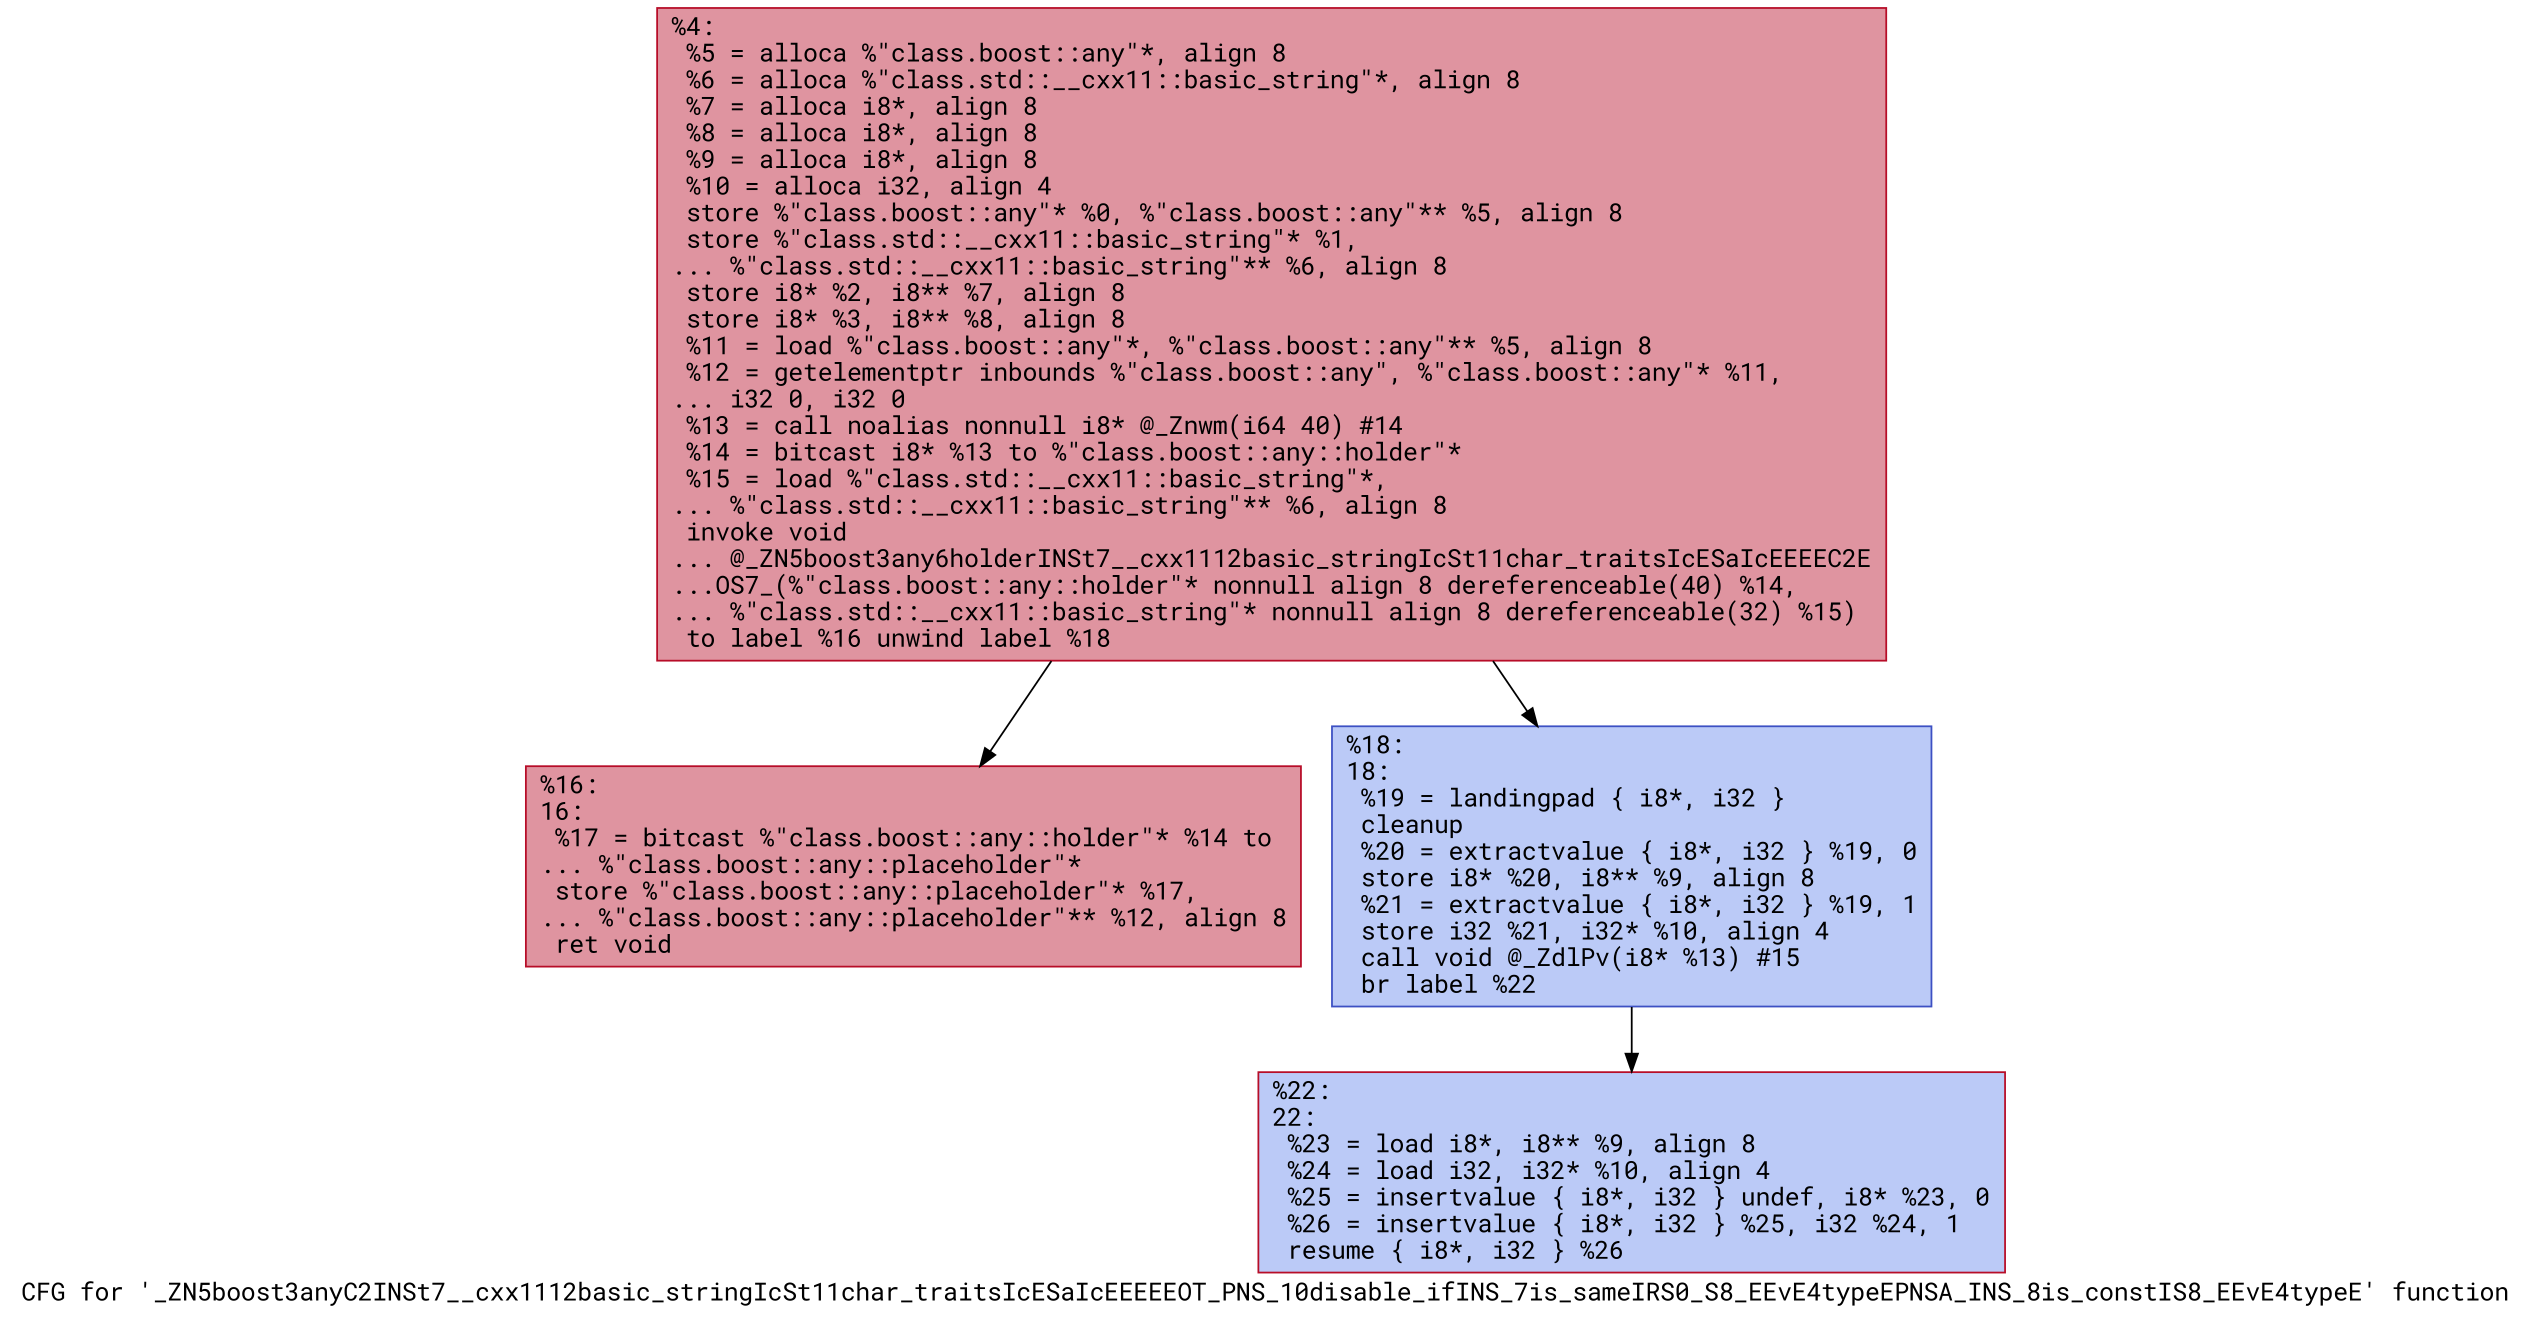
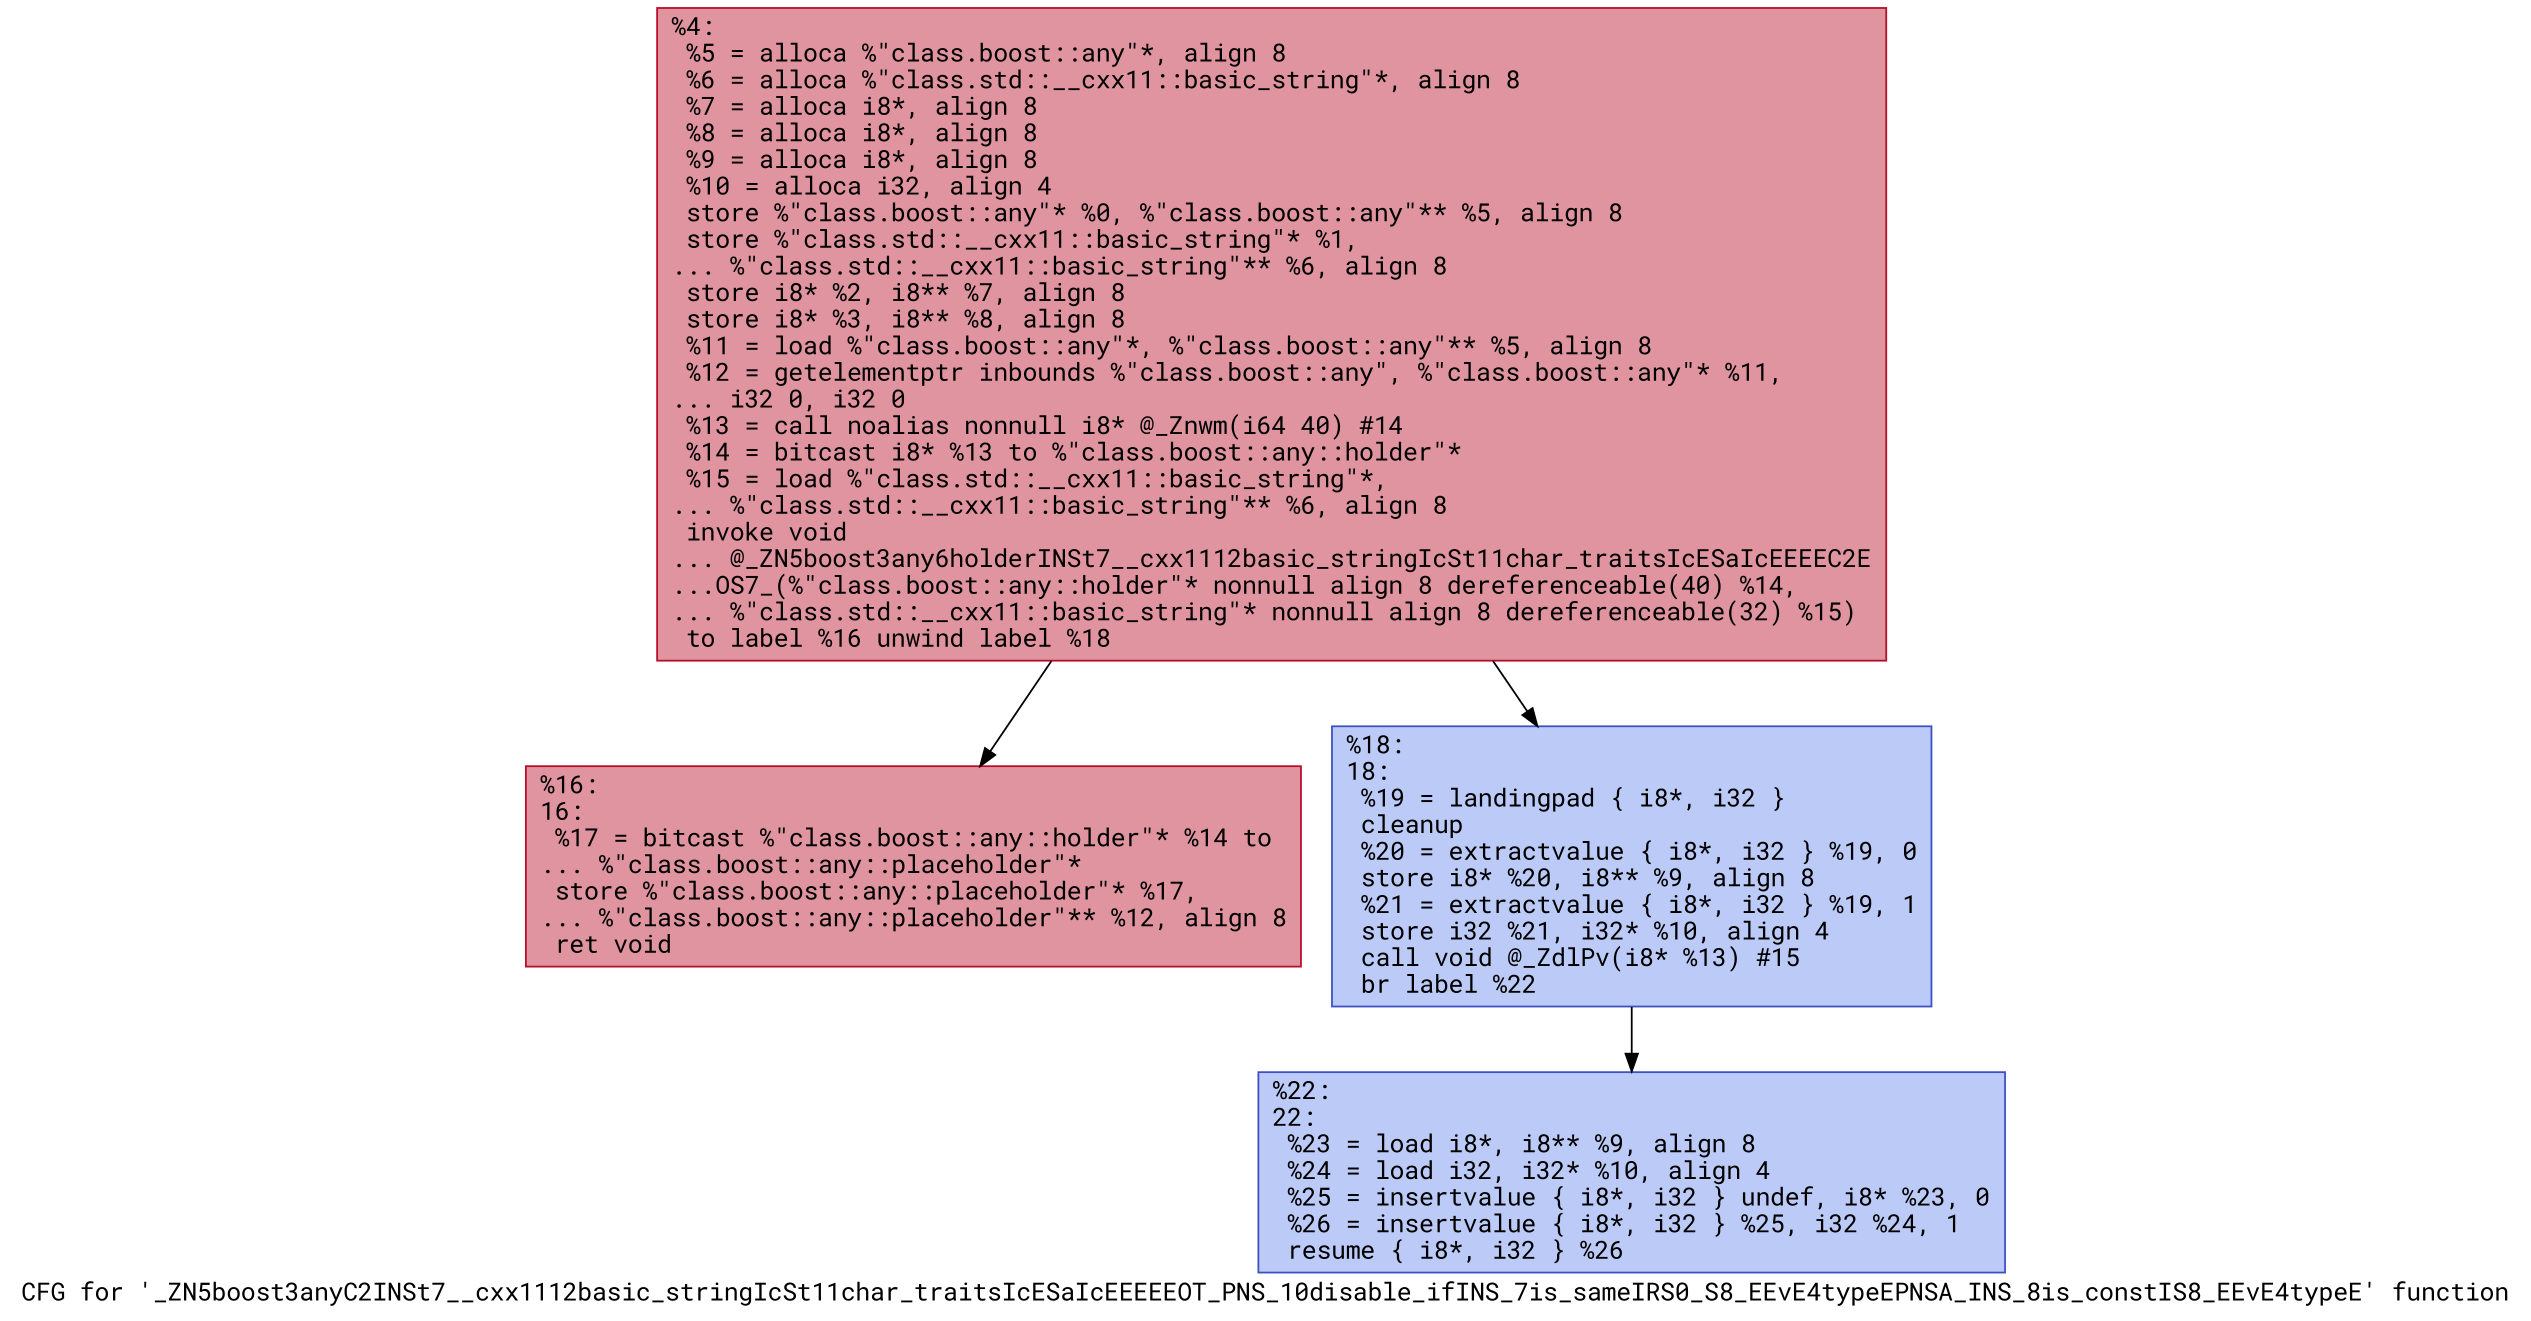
  digraph {
    label="CFG for '_ZN5boost3anyC2INSt7__cxx1112basic_stringIcSt11char_traitsIcESaIcEEEEEOT_PNS_10disable_ifINS_7is_sameIRS0_S8_EEvE4typeEPNSA_INS_8is_constIS8_EEvE4typeE' function"
    fontname="Roboto Mono"
    node [color="#b70d28ff" fillcolor="#b70d2870" shape=record style=filled fontname="Roboto Mono"]
    edge [fontname="Roboto Mono"]
    n1 [label="{%4:\l  %5 = alloca %\"class.boost::any\"*, align 8\l  %6 = alloca %\"class.std::__cxx11::basic_string\"*, align 8\l  %7 = alloca i8*, align 8\l  %8 = alloca i8*, align 8\l  %9 = alloca i8*, align 8\l  %10 = alloca i32, align 4\l  store %\"class.boost::any\"* %0, %\"class.boost::any\"** %5, align 8\l  store %\"class.std::__cxx11::basic_string\"* %1,\l... %\"class.std::__cxx11::basic_string\"** %6, align 8\l  store i8* %2, i8** %7, align 8\l  store i8* %3, i8** %8, align 8\l  %11 = load %\"class.boost::any\"*, %\"class.boost::any\"** %5, align 8\l  %12 = getelementptr inbounds %\"class.boost::any\", %\"class.boost::any\"* %11,\l... i32 0, i32 0\l  %13 = call noalias nonnull i8* @_Znwm(i64 40) #14\l  %14 = bitcast i8* %13 to %\"class.boost::any::holder\"*\l  %15 = load %\"class.std::__cxx11::basic_string\"*,\l... %\"class.std::__cxx11::basic_string\"** %6, align 8\l  invoke void\l... @_ZN5boost3any6holderINSt7__cxx1112basic_stringIcSt11char_traitsIcESaIcEEEEC2E\l...OS7_(%\"class.boost::any::holder\"* nonnull align 8 dereferenceable(40) %14,\l... %\"class.std::__cxx11::basic_string\"* nonnull align 8 dereferenceable(32) %15)\l          to label %16 unwind label %18\l}"]
    n2 [label="{%16:\l16:                                               \l  %17 = bitcast %\"class.boost::any::holder\"* %14 to\l... %\"class.boost::any::placeholder\"*\l  store %\"class.boost::any::placeholder\"* %17,\l... %\"class.boost::any::placeholder\"** %12, align 8\l  ret void\l}"]
    n3 [color="#3d50c3ff" fillcolor="#6687ed70" label="{%18:\l18:                                               \l  %19 = landingpad \{ i8*, i32 \}\l          cleanup\l  %20 = extractvalue \{ i8*, i32 \} %19, 0\l  store i8* %20, i8** %9, align 8\l  %21 = extractvalue \{ i8*, i32 \} %19, 1\l  store i32 %21, i32* %10, align 4\l  call void @_ZdlPv(i8* %13) #15\l  br label %22\l}"]
-   n4 [fillcolor="#6687ed70" label="{%22:\l22:                                               \l  %23 = load i8*, i8** %9, align 8\l  %24 = load i32, i32* %10, align 4\l  %25 = insertvalue \{ i8*, i32 \} undef, i8* %23, 0\l  %26 = insertvalue \{ i8*, i32 \} %25, i32 %24, 1\l  resume \{ i8*, i32 \} %26\l}"]
+   n4 [color="#3d50c3ff" fillcolor="#6687ed70" label="{%22:\l22:                                               \l  %23 = load i8*, i8** %9, align 8\l  %24 = load i32, i32* %10, align 4\l  %25 = insertvalue \{ i8*, i32 \} undef, i8* %23, 0\l  %26 = insertvalue \{ i8*, i32 \} %25, i32 %24, 1\l  resume \{ i8*, i32 \} %26\l}"]
    n1 -> n2
    n1 -> n3
    n3 -> n4
  }
